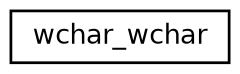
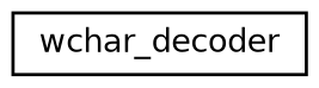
  digraph {
    rankdir=LR
-   n1 [color=black fillcolor=white fontname=Helvetica fontsize=10 height=0.2 label=wchar_wchar shape=box style=filled width=0.4]
+   n1 [color=black fillcolor=white fontname=Helvetica fontsize=10 height=0.2 label=wchar_decoder shape=box style=filled width=0.4]
  }
